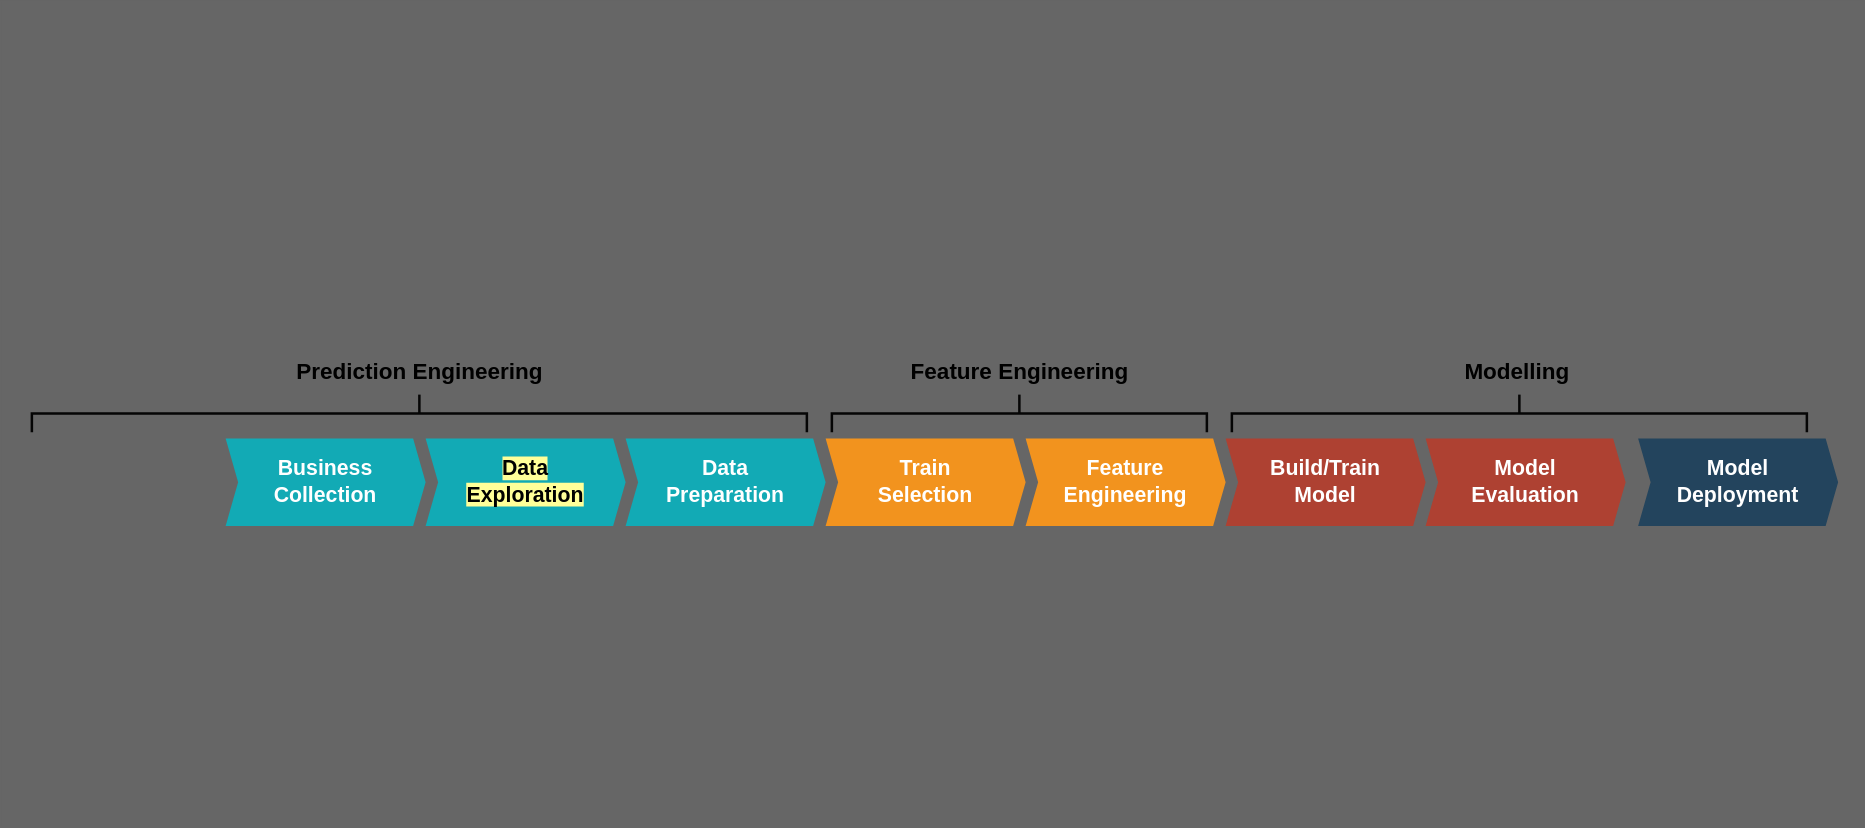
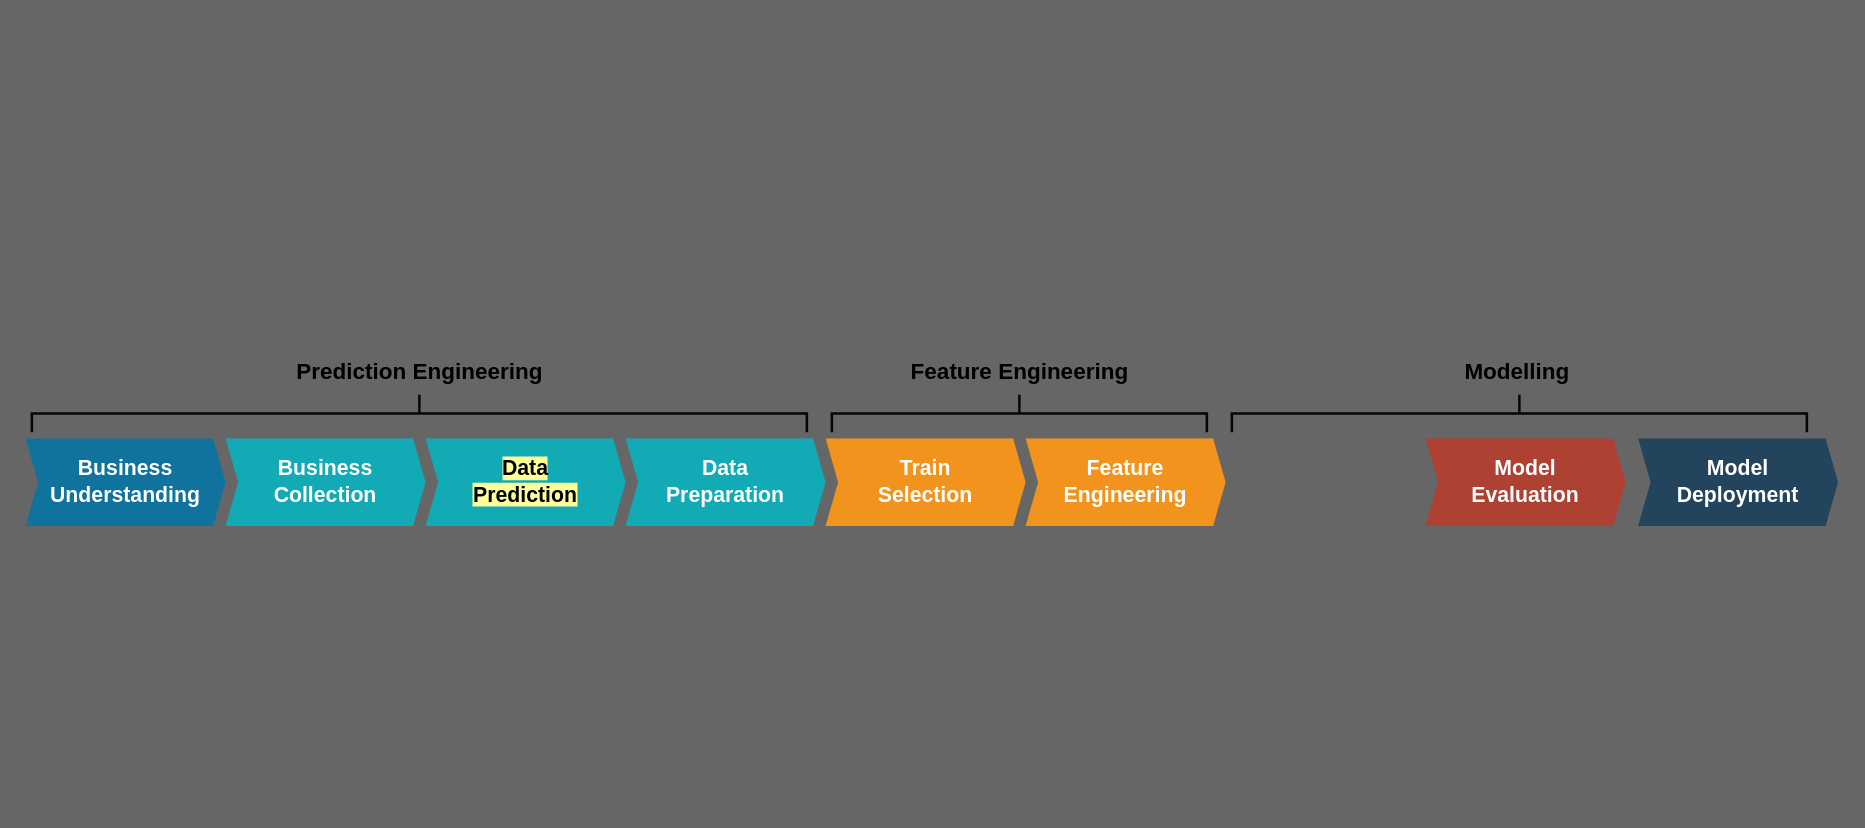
  <mxCell id="0" />
  <mxCell id="1" parent="0" />
+ <mxCell id="2" value="Business&lt;br&gt;Understanding" style="shape=step;perimeter=stepPerimeter;whiteSpace=wrap;html=1;fixedSize=1;size=10;fillColor=#10739E;strokeColor=none;fontSize=17;fontColor=#FFFFFF;fontStyle=1;align=center;rounded=0;" parent="1" vertex="1"><mxGeometry x="20" y="350" width="160" height="70" as="geometry" /></mxCell>
  <mxCell id="3" value="Train&lt;br&gt;Selection" style="shape=step;perimeter=stepPerimeter;whiteSpace=wrap;html=1;fixedSize=1;size=10;fillColor=#F2931E;strokeColor=none;fontSize=17;fontColor=#FFFFFF;fontStyle=1;align=center;rounded=0;" parent="1" vertex="1"><mxGeometry x="660" y="350" width="160" height="70" as="geometry" /></mxCell>
- <mxCell id="4" value="Build/Train&lt;br&gt;Model" style="shape=step;perimeter=stepPerimeter;whiteSpace=wrap;html=1;fixedSize=1;size=10;fillColor=#AE4132;strokeColor=none;fontSize=17;fontColor=#FFFFFF;fontStyle=1;align=center;rounded=0;" parent="1" vertex="1"><mxGeometry x="980" y="350" width="160" height="70" as="geometry" /></mxCell>
  <mxCell id="5" value="Model&lt;br&gt;Deployment" style="shape=step;perimeter=stepPerimeter;whiteSpace=wrap;html=1;fixedSize=1;size=10;fillColor=#23445D;strokeColor=none;fontSize=17;fontColor=#FFFFFF;fontStyle=1;align=center;rounded=0;" parent="1" vertex="1"><mxGeometry x="1310" y="350" width="160" height="70" as="geometry" /></mxCell>
  <mxCell id="6" value="Business&lt;br&gt;Collection" style="shape=step;perimeter=stepPerimeter;whiteSpace=wrap;html=1;fixedSize=1;size=10;fillColor=#12AAB5;strokeColor=none;fontSize=17;fontColor=#FFFFFF;fontStyle=1;align=center;rounded=0;" parent="1" vertex="1"><mxGeometry x="180" y="350" width="160" height="70" as="geometry" /></mxCell>
- <mxCell id="7" value="&lt;span style=&quot;background-color: rgb(255 , 255 , 153)&quot;&gt;&lt;font color=&quot;#000000&quot;&gt;Data&lt;br&gt;Exploration&lt;/font&gt;&lt;/span&gt;" style="shape=step;perimeter=stepPerimeter;whiteSpace=wrap;html=1;fixedSize=1;size=10;fillColor=#12AAB5;strokeColor=none;fontSize=17;fontColor=#FFFFFF;fontStyle=1;align=center;rounded=0;" parent="1" vertex="1"><mxGeometry x="340" y="350" width="160" height="70" as="geometry" /></mxCell>
+ <mxCell id="7" value="&lt;span style=&quot;background-color: rgb(255 , 255 , 153)&quot;&gt;&lt;font color=&quot;#000000&quot;&gt;Data&lt;br&gt;Prediction&lt;/font&gt;&lt;/span&gt;" style="shape=step;perimeter=stepPerimeter;whiteSpace=wrap;html=1;fixedSize=1;size=10;fillColor=#12AAB5;strokeColor=none;fontSize=17;fontColor=#FFFFFF;fontStyle=1;align=center;rounded=0;" parent="1" vertex="1"><mxGeometry x="340" y="350" width="160" height="70" as="geometry" /></mxCell>
  <mxCell id="8" value="Data&lt;br&gt;Preparation" style="shape=step;perimeter=stepPerimeter;whiteSpace=wrap;html=1;fixedSize=1;size=10;fillColor=#12AAB5;strokeColor=none;fontSize=17;fontColor=#FFFFFF;fontStyle=1;align=center;rounded=0;" parent="1" vertex="1"><mxGeometry x="500" y="350" width="160" height="70" as="geometry" /></mxCell>
  <mxCell id="9" value="Feature&lt;br&gt;Engineering" style="shape=step;perimeter=stepPerimeter;whiteSpace=wrap;html=1;fixedSize=1;size=10;fillColor=#F2931E;strokeColor=none;fontSize=17;fontColor=#FFFFFF;fontStyle=1;align=center;rounded=0;" parent="1" vertex="1"><mxGeometry x="820" y="350" width="160" height="70" as="geometry" /></mxCell>
  <mxCell id="10" value="Model&lt;br&gt;Evaluation" style="shape=step;perimeter=stepPerimeter;whiteSpace=wrap;html=1;fixedSize=1;size=10;fillColor=#AE4132;strokeColor=none;fontSize=17;fontColor=#FFFFFF;fontStyle=1;align=center;rounded=0;" parent="1" vertex="1"><mxGeometry x="1140" y="350" width="160" height="70" as="geometry" /></mxCell>
  <mxCell id="11" value="" style="strokeWidth=2;html=1;shape=mxgraph.flowchart.annotation_2;align=left;labelPosition=right;pointerEvents=1;rotation=90;strokeColor=#050505;" parent="1" vertex="1"><mxGeometry x="320" y="20" width="30" height="620" as="geometry" /></mxCell>
  <mxCell id="12" value="" style="strokeWidth=2;html=1;shape=mxgraph.flowchart.annotation_2;align=left;labelPosition=right;pointerEvents=1;rotation=90;strokeColor=#050505;" parent="1" vertex="1"><mxGeometry x="800" y="180" width="30" height="300" as="geometry" /></mxCell>
  <mxCell id="13" value="" style="strokeWidth=2;html=1;shape=mxgraph.flowchart.annotation_2;align=left;labelPosition=right;pointerEvents=1;rotation=90;strokeColor=#050505;" parent="1" vertex="1"><mxGeometry x="1200" y="100" width="30" height="460" as="geometry" /></mxCell>
  <mxCell id="14" value="&lt;font style=&quot;font-size: 18px&quot; color=&quot;#000000&quot;&gt;Prediction Engineering&lt;/font&gt;" style="text;strokeColor=none;fillColor=none;html=1;fontSize=24;fontStyle=1;verticalAlign=middle;align=center;fontColor=#FFFFFF;" parent="1" vertex="1"><mxGeometry x="285" y="280" width="100" height="30" as="geometry" /></mxCell>
  <mxCell id="15" value="&lt;font style=&quot;font-size: 18px&quot; color=&quot;#000000&quot;&gt;Feature Engineering&lt;/font&gt;" style="text;strokeColor=none;fillColor=none;html=1;fontSize=24;fontStyle=1;verticalAlign=middle;align=center;fontColor=#FFFFFF;" parent="1" vertex="1"><mxGeometry x="765" y="280" width="100" height="30" as="geometry" /></mxCell>
  <mxCell id="16" value="&lt;font style=&quot;font-size: 18px&quot; color=&quot;#000000&quot;&gt;Modelling&lt;/font&gt;" style="text;strokeColor=none;fillColor=none;html=1;fontSize=24;fontStyle=1;verticalAlign=middle;align=center;fontColor=#FFFFFF;" parent="1" vertex="1"><mxGeometry x="1163" y="280" width="100" height="30" as="geometry" /></mxCell>
